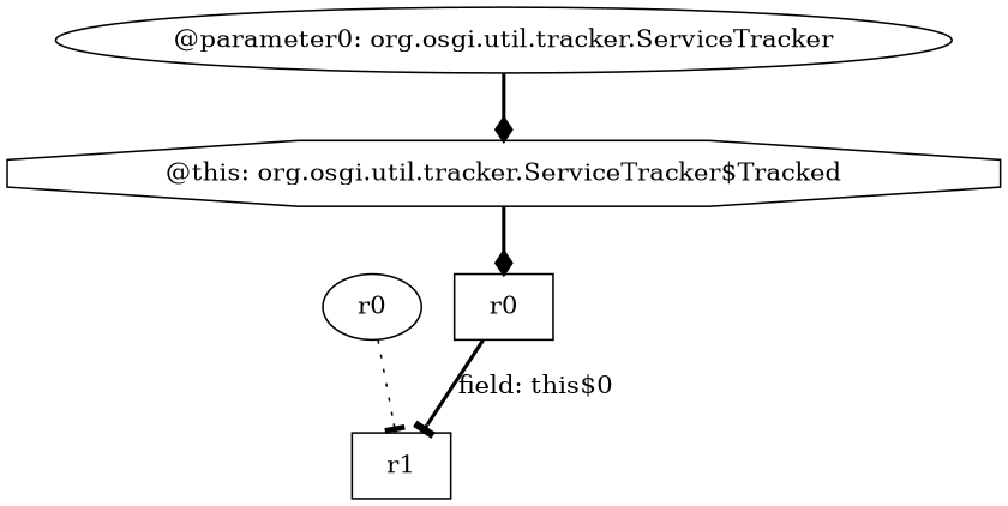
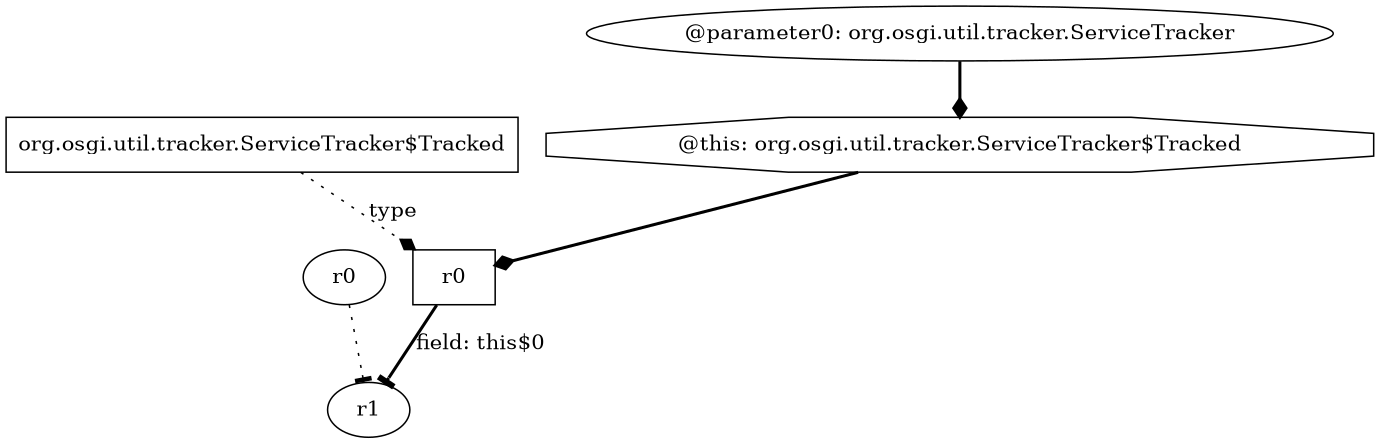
  digraph {
    node [shape=ellipse]
    edge [arrowhead=diamond style=bold]
    n1 [label="@this: org.osgi.util.tracker.ServiceTracker$Tracked" shape=octagon]
    n2 [label=r0 shape=box]
-   n3 [label=r1 shape=box]
+   n3 [label=r1]
    n4 [label=r0]
    n5 [label="@parameter0: org.osgi.util.tracker.ServiceTracker"]
+   n6 [label="org.osgi.util.tracker.ServiceTracker$Tracked" shape=box]
    n1 -> n2
    n2 -> n3 [arrowhead=tee label="field: this$0"]
    n4 -> n3 [arrowhead=tee style=dotted]
    n5 -> n1
+   n6 -> n2 [label=type style=dotted]
  }
